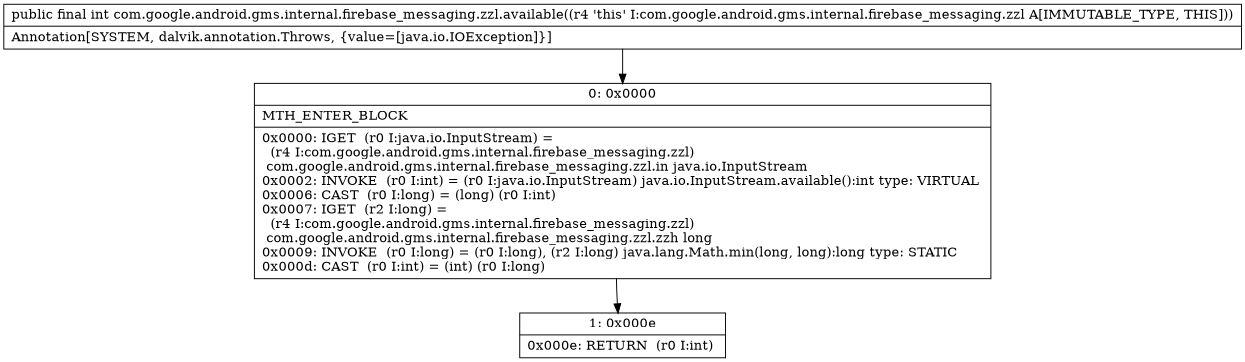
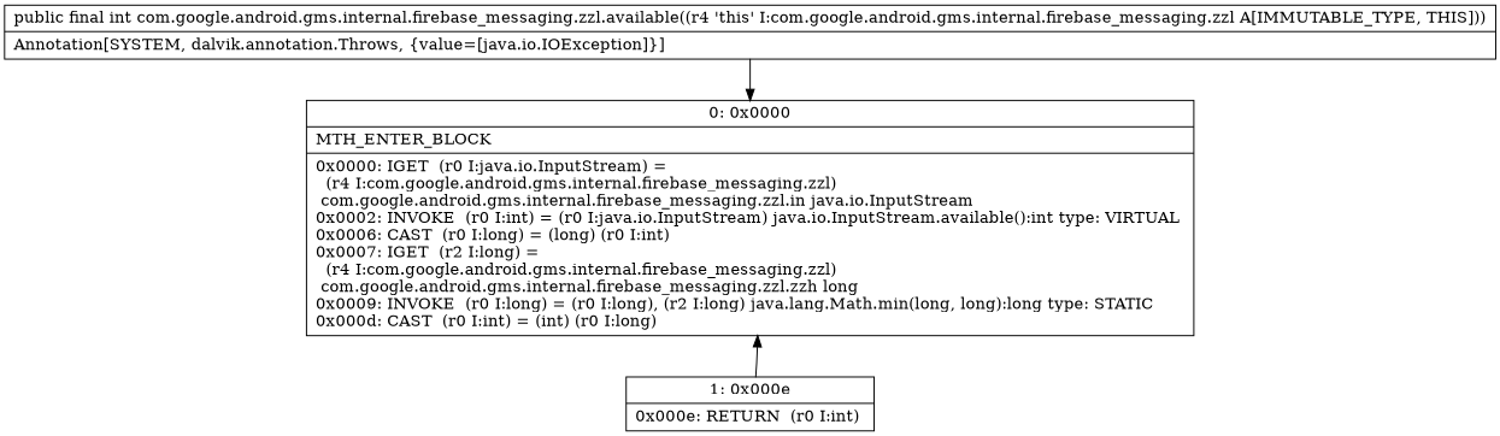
  digraph {
    node [shape=record]
    n1 [label="{0\:\ 0x0000|MTH_ENTER_BLOCK\l|0x0000: IGET  (r0 I:java.io.InputStream) = \l  (r4 I:com.google.android.gms.internal.firebase_messaging.zzl)\l com.google.android.gms.internal.firebase_messaging.zzl.in java.io.InputStream \l0x0002: INVOKE  (r0 I:int) = (r0 I:java.io.InputStream) java.io.InputStream.available():int type: VIRTUAL \l0x0006: CAST  (r0 I:long) = (long) (r0 I:int) \l0x0007: IGET  (r2 I:long) = \l  (r4 I:com.google.android.gms.internal.firebase_messaging.zzl)\l com.google.android.gms.internal.firebase_messaging.zzl.zzh long \l0x0009: INVOKE  (r0 I:long) = (r0 I:long), (r2 I:long) java.lang.Math.min(long, long):long type: STATIC \l0x000d: CAST  (r0 I:int) = (int) (r0 I:long) \l}"]
    n2 [label="{1\:\ 0x000e|0x000e: RETURN  (r0 I:int) \l}"]
    n3 [label="{public final int com.google.android.gms.internal.firebase_messaging.zzl.available((r4 'this' I:com.google.android.gms.internal.firebase_messaging.zzl A[IMMUTABLE_TYPE, THIS]))  | Annotation[SYSTEM, dalvik.annotation.Throws, \{value=[java.io.IOException]\}]\l}"]
-   n1 -> n2
+   n2 -> n1
    n3 -> n1
  }
